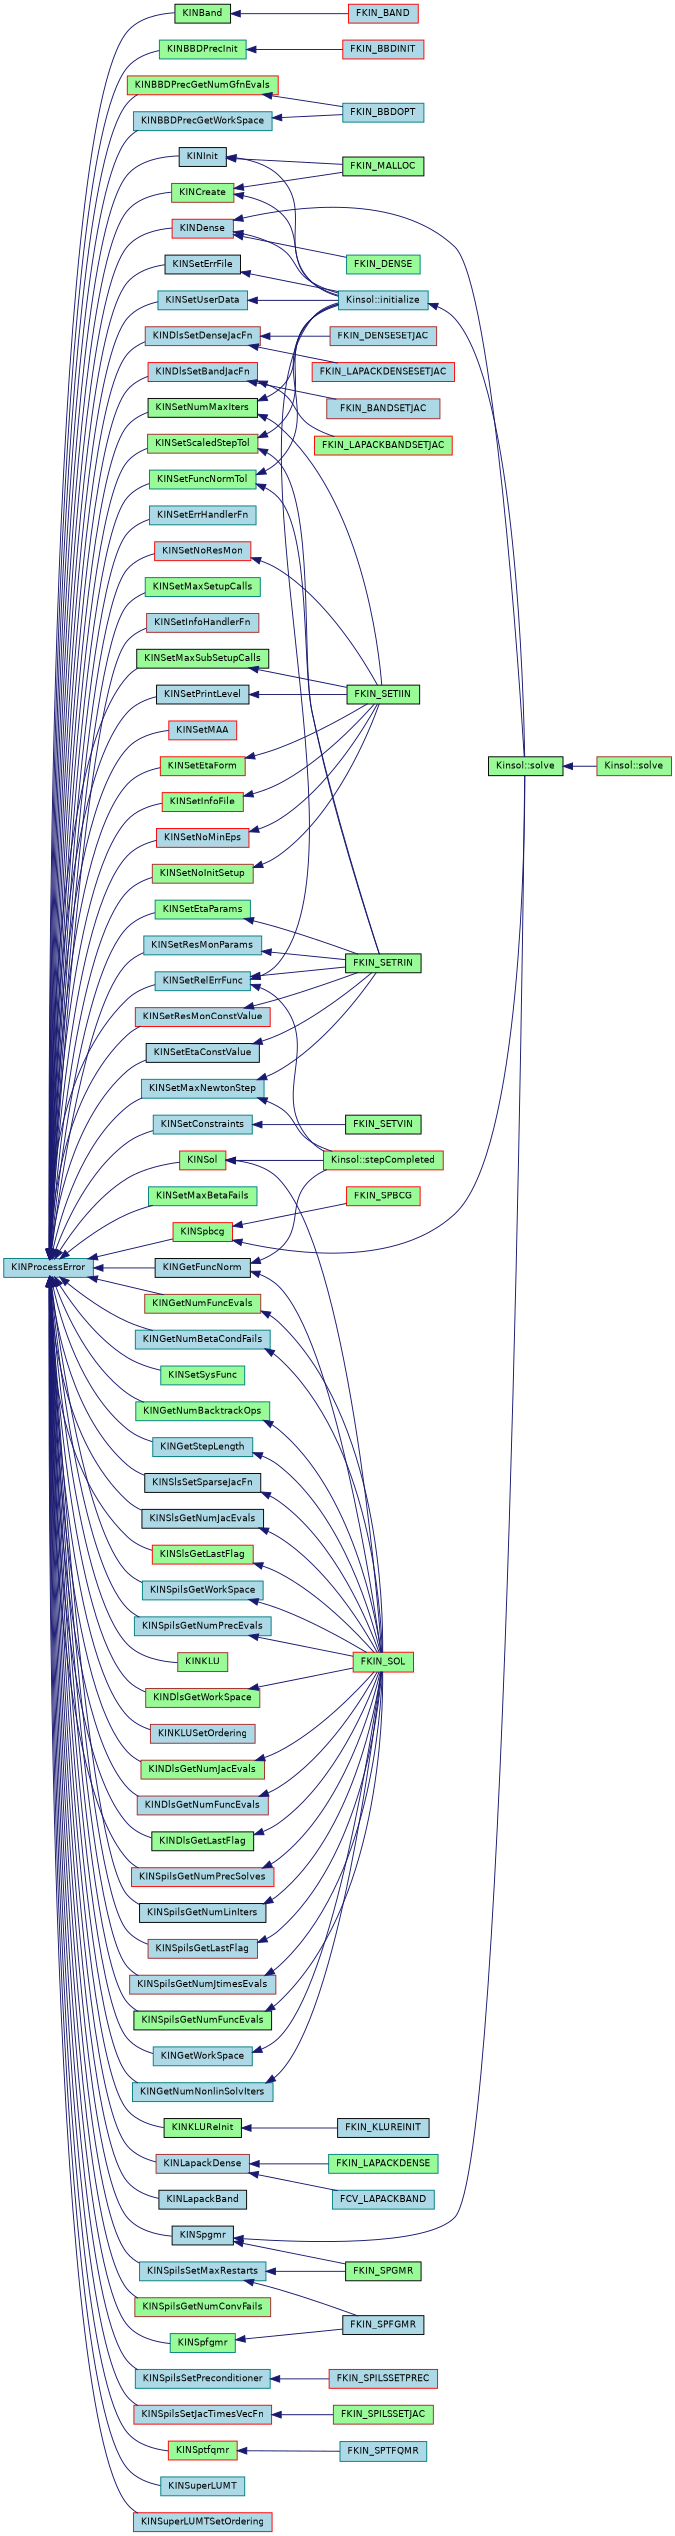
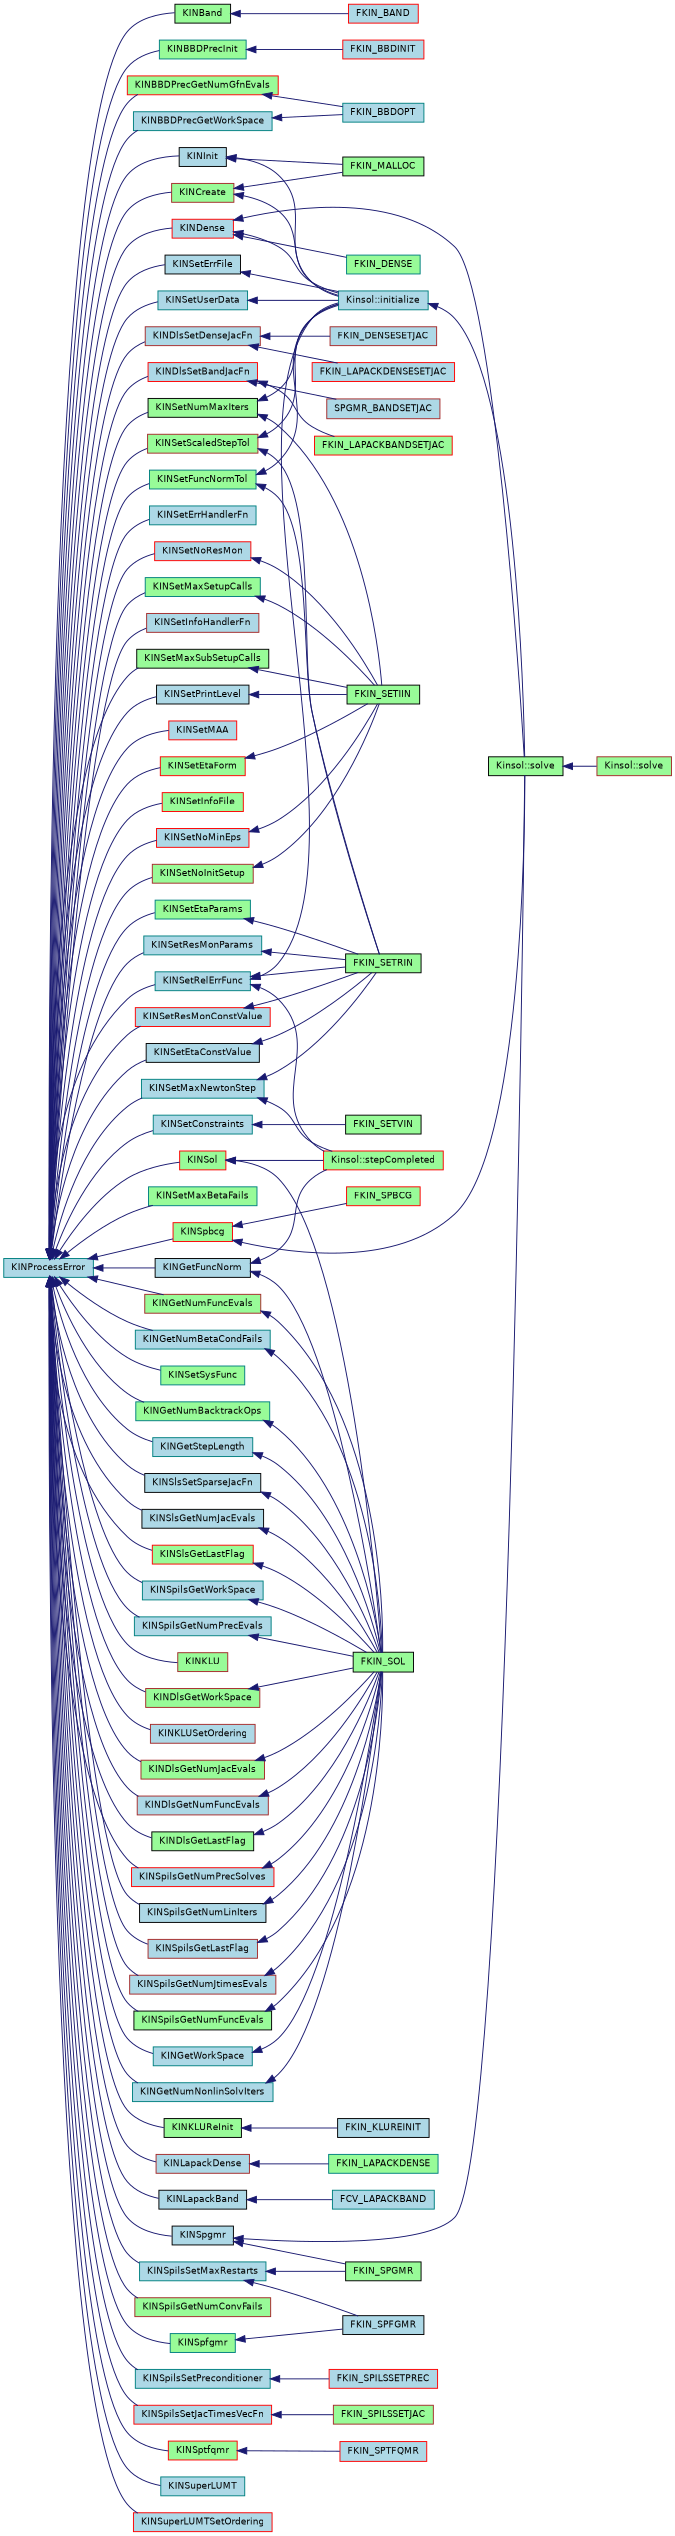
  digraph {
    rankdir=LR
    node [color=teal fillcolor=lightblue fontname=Helvetica fontsize=10 shape=record style=filled]
    edge [color=midnightblue dir=back fontname=Helvetica fontsize=10 labelfontname=Helvetica labelfontsize=10 style=solid]
    n1 [fontcolor=black height=0.2 label=KINProcessError width=0.4]
    n2 [color=brown fillcolor=palegreen height=0.2 label=KINCreate width=0.4]
    n3 [color=black height=0.2 label=KINInit width=0.4]
    n4 [color=red fillcolor=palegreen height=0.2 label=KINSol width=0.4]
    n5 [color=black fillcolor=palegreen height=0.2 label=KINBand width=0.4]
    n6 [fillcolor=palegreen height=0.2 label=KINBBDPrecInit width=0.4]
    n7 [height=0.2 label=KINBBDPrecGetWorkSpace width=0.4]
    n8 [color=red fillcolor=palegreen height=0.2 label=KINBBDPrecGetNumGfnEvals width=0.4]
    n9 [color=red height=0.2 label=KINDense width=0.4]
    n10 [color=brown height=0.2 label=KINDlsSetDenseJacFn width=0.4]
    n11 [color=red height=0.2 label=KINDlsSetBandJacFn width=0.4]
    n12 [color=brown fillcolor=palegreen height=0.2 label=KINDlsGetWorkSpace width=0.4]
    n13 [color=brown fillcolor=palegreen height=0.2 label=KINDlsGetNumJacEvals width=0.4]
    n14 [color=brown height=0.2 label=KINDlsGetNumFuncEvals width=0.4]
    n15 [color=black fillcolor=palegreen height=0.2 label=KINDlsGetLastFlag width=0.4]
    n16 [height=0.2 label=KINSetErrHandlerFn width=0.4]
    n17 [color=black height=0.2 label=KINSetErrFile width=0.4]
    n18 [color=black height=0.2 label=KINSetPrintLevel width=0.4]
    n19 [color=brown height=0.2 label=KINSetInfoHandlerFn width=0.4]
    n20 [color=red fillcolor=palegreen height=0.2 label=KINSetInfoFile width=0.4]
    n21 [height=0.2 label=KINSetUserData width=0.4]
    n22 [color=red height=0.2 label=KINSetMAA width=0.4]
    n23 [color=black fillcolor=palegreen height=0.2 label=KINSetNumMaxIters width=0.4]
    n24 [color=brown fillcolor=palegreen height=0.2 label=KINSetNoInitSetup width=0.4]
    n25 [color=red height=0.2 label=KINSetNoResMon width=0.4]
    n26 [fillcolor=palegreen height=0.2 label=KINSetMaxSetupCalls width=0.4]
    n27 [color=black fillcolor=palegreen height=0.2 label=KINSetMaxSubSetupCalls width=0.4]
    n28 [color=red fillcolor=palegreen height=0.2 label=KINSetEtaForm width=0.4]
    n29 [color=black height=0.2 label=KINSetEtaConstValue width=0.4]
    n30 [fillcolor=palegreen height=0.2 label=KINSetEtaParams width=0.4]
    n31 [height=0.2 label=KINSetResMonParams width=0.4]
    n32 [color=red height=0.2 label=KINSetResMonConstValue width=0.4]
    n33 [color=red height=0.2 label=KINSetNoMinEps width=0.4]
    n34 [height=0.2 label=KINSetMaxNewtonStep width=0.4]
    n35 [fillcolor=palegreen height=0.2 label=KINSetMaxBetaFails width=0.4]
    n36 [height=0.2 label=KINSetRelErrFunc width=0.4]
    n37 [fillcolor=palegreen height=0.2 label=KINSetFuncNormTol width=0.4]
    n38 [color=brown fillcolor=palegreen height=0.2 label=KINSetScaledStepTol width=0.4]
    n39 [height=0.2 label=KINSetConstraints width=0.4]
    n40 [fillcolor=palegreen height=0.2 label=KINSetSysFunc width=0.4]
    n41 [height=0.2 label=KINGetWorkSpace width=0.4]
    n42 [height=0.2 label=KINGetNumNonlinSolvIters width=0.4]
    n43 [color=brown fillcolor=palegreen height=0.2 label=KINGetNumFuncEvals width=0.4]
    n44 [height=0.2 label=KINGetNumBetaCondFails width=0.4]
    n45 [fillcolor=palegreen height=0.2 label=KINGetNumBacktrackOps width=0.4]
    n46 [color=black height=0.2 label=KINGetFuncNorm width=0.4]
    n47 [height=0.2 label=KINGetStepLength width=0.4]
    n48 [color=brown fillcolor=palegreen height=0.2 label=KINKLU width=0.4]
    n49 [color=black fillcolor=palegreen height=0.2 label=KINKLUReInit width=0.4]
    n50 [color=brown height=0.2 label=KINKLUSetOrdering width=0.4]
    n51 [color=brown height=0.2 label=KINLapackDense width=0.4]
    n52 [color=black height=0.2 label=KINLapackBand width=0.4]
    n53 [color=black height=0.2 label=KINSlsSetSparseJacFn width=0.4]
    n54 [color=black height=0.2 label=KINSlsGetNumJacEvals width=0.4]
    n55 [color=red fillcolor=palegreen height=0.2 label=KINSlsGetLastFlag width=0.4]
    n56 [color=red fillcolor=palegreen height=0.2 label=KINSpbcg width=0.4]
    n57 [fillcolor=palegreen height=0.2 label=KINSpfgmr width=0.4]
    n58 [color=black height=0.2 label=KINSpgmr width=0.4]
    n59 [height=0.2 label=KINSpilsSetMaxRestarts width=0.4]
    n60 [height=0.2 label=KINSpilsSetPreconditioner width=0.4]
    n61 [color=red height=0.2 label=KINSpilsSetJacTimesVecFn width=0.4]
    n62 [height=0.2 label=KINSpilsGetWorkSpace width=0.4]
    n63 [height=0.2 label=KINSpilsGetNumPrecEvals width=0.4]
    n64 [color=red height=0.2 label=KINSpilsGetNumPrecSolves width=0.4]
    n65 [color=black height=0.2 label=KINSpilsGetNumLinIters width=0.4]
    n66 [color=brown fillcolor=palegreen height=0.2 label=KINSpilsGetNumConvFails width=0.4]
    n67 [color=brown height=0.2 label=KINSpilsGetNumJtimesEvals width=0.4]
    n68 [color=black fillcolor=palegreen height=0.2 label=KINSpilsGetNumFuncEvals width=0.4]
    n69 [color=brown height=0.2 label=KINSpilsGetLastFlag width=0.4]
    n70 [color=red fillcolor=palegreen height=0.2 label=KINSptfqmr width=0.4]
    n71 [height=0.2 label=KINSuperLUMT width=0.4]
    n72 [color=red height=0.2 label=KINSuperLUMTSetOrdering width=0.4]
    n73 [color=black fillcolor=palegreen height=0.2 label=FKIN_MALLOC width=0.4]
    n74 [height=0.2 label="Kinsol::initialize" width=0.4]
-   n75 [color=red fillcolor=palegreen height=0.2 label=FKIN_SOL width=0.4]
+   n75 [color=black fillcolor=palegreen height=0.2 label=FKIN_SOL width=0.4]
    n76 [color=red fillcolor=palegreen height=0.2 label="Kinsol::stepCompleted" width=0.4]
    n77 [color=red height=0.2 label=FKIN_BAND width=0.4]
    n78 [color=red height=0.2 label=FKIN_BBDINIT width=0.4]
    n79 [height=0.2 label=FKIN_BBDOPT width=0.4]
    n80 [color=black fillcolor=palegreen height=0.2 label="Kinsol::solve" width=0.4]
    n81 [fillcolor=palegreen height=0.2 label=FKIN_DENSE width=0.4]
    n82 [color=brown height=0.2 label=FKIN_DENSESETJAC width=0.4]
    n83 [color=red height=0.2 label=FKIN_LAPACKDENSESETJAC width=0.4]
-   n84 [color=brown height=0.2 label=FKIN_BANDSETJAC width=0.4]
+   n84 [color=brown height=0.2 label=SPGMR_BANDSETJAC width=0.4]
    n85 [color=red fillcolor=palegreen height=0.2 label=FKIN_LAPACKBANDSETJAC width=0.4]
    n86 [color=black fillcolor=palegreen height=0.2 label=FKIN_SETIIN width=0.4]
    n87 [color=black fillcolor=palegreen height=0.2 label=FKIN_SETRIN width=0.4]
    n88 [color=black fillcolor=palegreen height=0.2 label=FKIN_SETVIN width=0.4]
    n89 [color=black height=0.2 label=FKIN_KLUREINIT width=0.4]
    n90 [fillcolor=palegreen height=0.2 label=FKIN_LAPACKDENSE width=0.4]
    n91 [height=0.2 label=FCV_LAPACKBAND width=0.4]
    n92 [color=red fillcolor=palegreen height=0.2 label=FKIN_SPBCG width=0.4]
    n93 [color=black height=0.2 label=FKIN_SPFGMR width=0.4]
    n94 [color=black fillcolor=palegreen height=0.2 label=FKIN_SPGMR width=0.4]
    n95 [color=red height=0.2 label=FKIN_SPILSSETPREC width=0.4]
    n96 [color=brown fillcolor=palegreen height=0.2 label=FKIN_SPILSSETJAC width=0.4]
-   n97 [height=0.2 label=FKIN_SPTFQMR width=0.4]
+   n97 [color=red height=0.2 label=FKIN_SPTFQMR width=0.4]
    n98 [color=brown fillcolor=palegreen height=0.2 label="Kinsol::solve" width=0.4]
    n1 -> n2
    n1 -> n3
    n1 -> n4
    n1 -> n5
    n1 -> n6
    n1 -> n7
    n1 -> n8
    n1 -> n9
    n1 -> n10
    n1 -> n11
    n1 -> n12
    n1 -> n13
    n1 -> n14
    n1 -> n15
    n1 -> n16
    n1 -> n17
    n1 -> n18
    n1 -> n19
    n1 -> n20
    n1 -> n21
    n1 -> n22
    n1 -> n23
    n1 -> n24
    n1 -> n25
    n1 -> n26
    n1 -> n27
    n1 -> n28
    n1 -> n29
    n1 -> n30
    n1 -> n31
    n1 -> n32
    n1 -> n33
    n1 -> n34
    n1 -> n35
    n1 -> n36
    n1 -> n37
    n1 -> n38
    n1 -> n39
    n1 -> n40
    n1 -> n41
    n1 -> n42
    n1 -> n43
    n1 -> n44
    n1 -> n45
    n1 -> n46
    n1 -> n47
    n1 -> n48
    n1 -> n49
    n1 -> n50
    n1 -> n51
    n1 -> n52
    n1 -> n53
    n1 -> n54
    n1 -> n55
    n1 -> n56
    n1 -> n57
    n1 -> n58
    n1 -> n59
    n1 -> n60
    n1 -> n61
    n1 -> n62
    n1 -> n63
    n1 -> n64
    n1 -> n65
    n1 -> n66
    n1 -> n67
    n1 -> n68
    n1 -> n69
    n1 -> n70
    n1 -> n71
    n1 -> n72
    n2 -> n73
    n2 -> n74
    n3 -> n73
    n3 -> n74
    n4 -> n75
    n4 -> n76
    n5 -> n77
    n6 -> n78
    n7 -> n79
    n8 -> n79
    n9 -> n74
    n9 -> n80
    n9 -> n81
    n10 -> n82
    n10 -> n83
    n11 -> n84
    n11 -> n85
    n12 -> n75
    n13 -> n75
    n14 -> n75
    n15 -> n75
    n17 -> n74
    n18 -> n86
    n21 -> n74
    n23 -> n74
    n23 -> n86
    n24 -> n86
    n25 -> n86
-   n20 -> n86
+   n26 -> n86
    n27 -> n86
    n28 -> n86
    n29 -> n87
    n30 -> n87
    n31 -> n87
    n32 -> n87
    n33 -> n86
    n34 -> n76
    n34 -> n87
    n36 -> n74
    n36 -> n76
    n36 -> n87
    n37 -> n74
    n37 -> n87
    n38 -> n74
    n38 -> n87
    n39 -> n88
    n41 -> n75
    n42 -> n75
    n43 -> n75
    n44 -> n75
    n45 -> n75
    n46 -> n75
    n46 -> n76
    n47 -> n75
    n49 -> n89
    n51 -> n90
-   n51 -> n91
+   n52 -> n91
    n53 -> n75
    n54 -> n75
    n55 -> n75
    n56 -> n80
    n56 -> n92
    n57 -> n93
    n58 -> n80
    n58 -> n94
    n59 -> n93
    n59 -> n94
    n60 -> n95
    n61 -> n96
    n62 -> n75
    n63 -> n75
    n64 -> n75
    n65 -> n75
    n67 -> n75
    n68 -> n75
    n69 -> n75
    n70 -> n97
    n74 -> n80
    n80 -> n98
  }
